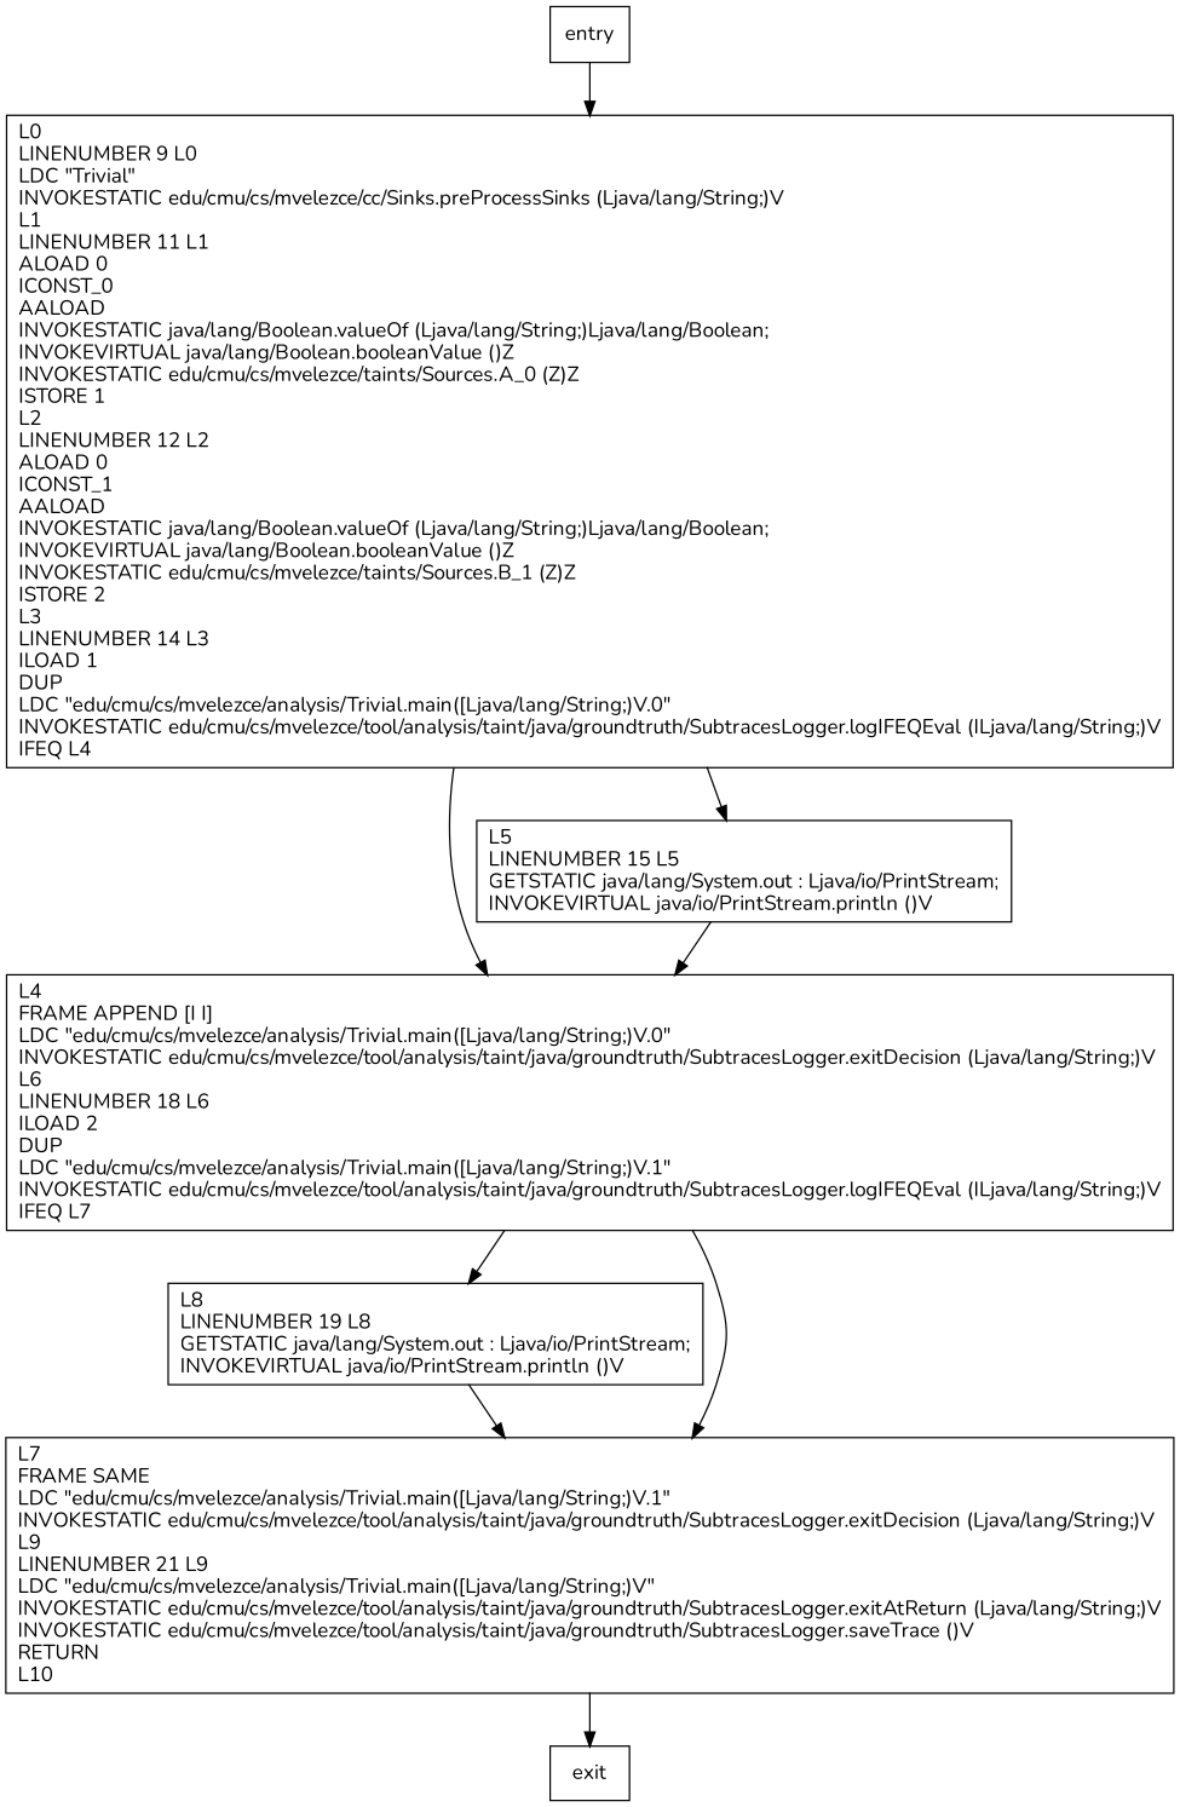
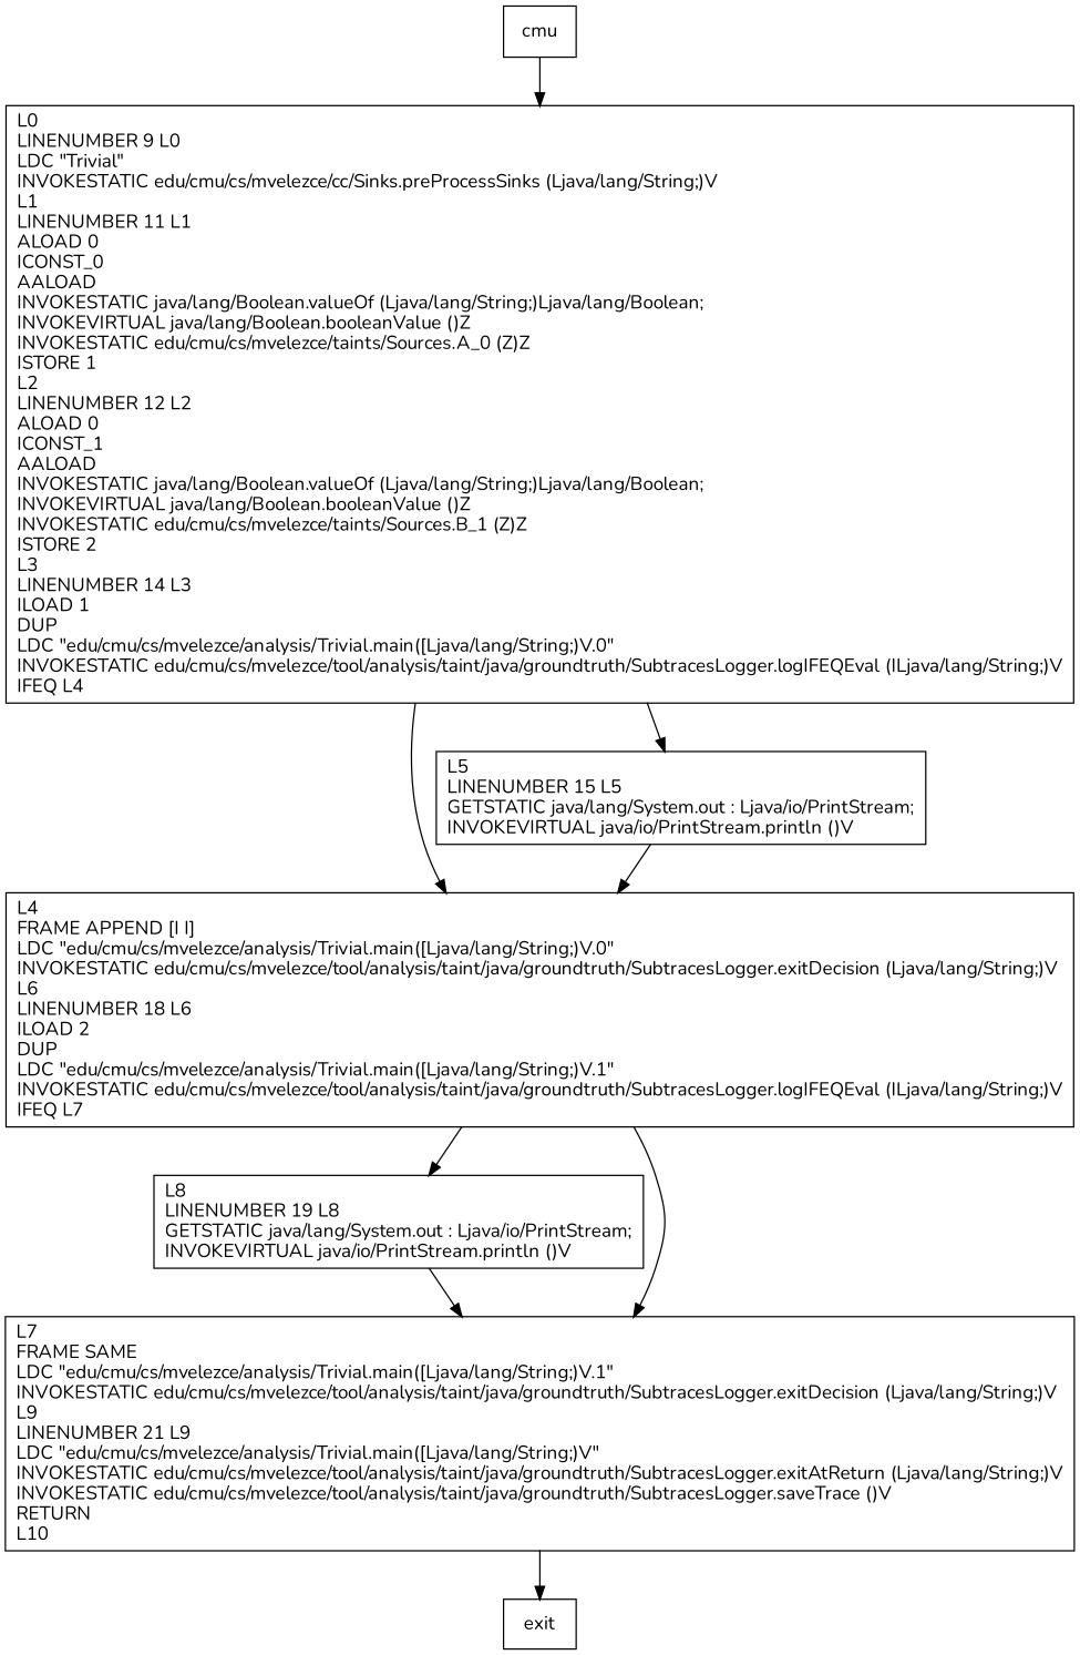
  digraph {
    fontname=Nunito
    node [shape=record fontname=Nunito]
    edge [fontname=Nunito]
    n1 [label="L8\lLINENUMBER 19 L8\lGETSTATIC java/lang/System.out : Ljava/io/PrintStream;\lINVOKEVIRTUAL java/io/PrintStream.println ()V\l"]
    n2 [label="L7\lFRAME SAME\lLDC \"edu/cmu/cs/mvelezce/analysis/Trivial.main([Ljava/lang/String;)V.1\"\lINVOKESTATIC edu/cmu/cs/mvelezce/tool/analysis/taint/java/groundtruth/SubtracesLogger.exitDecision (Ljava/lang/String;)V\lL9\lLINENUMBER 21 L9\lLDC \"edu/cmu/cs/mvelezce/analysis/Trivial.main([Ljava/lang/String;)V\"\lINVOKESTATIC edu/cmu/cs/mvelezce/tool/analysis/taint/java/groundtruth/SubtracesLogger.exitAtReturn (Ljava/lang/String;)V\lINVOKESTATIC edu/cmu/cs/mvelezce/tool/analysis/taint/java/groundtruth/SubtracesLogger.saveTrace ()V\lRETURN\lL10\l"]
    n3 [label="L4\lFRAME APPEND [I I]\lLDC \"edu/cmu/cs/mvelezce/analysis/Trivial.main([Ljava/lang/String;)V.0\"\lINVOKESTATIC edu/cmu/cs/mvelezce/tool/analysis/taint/java/groundtruth/SubtracesLogger.exitDecision (Ljava/lang/String;)V\lL6\lLINENUMBER 18 L6\lILOAD 2\lDUP\lLDC \"edu/cmu/cs/mvelezce/analysis/Trivial.main([Ljava/lang/String;)V.1\"\lINVOKESTATIC edu/cmu/cs/mvelezce/tool/analysis/taint/java/groundtruth/SubtracesLogger.logIFEQEval (ILjava/lang/String;)V\lIFEQ L7\l"]
    exit
    n5 [label="L0\lLINENUMBER 9 L0\lLDC \"Trivial\"\lINVOKESTATIC edu/cmu/cs/mvelezce/cc/Sinks.preProcessSinks (Ljava/lang/String;)V\lL1\lLINENUMBER 11 L1\lALOAD 0\lICONST_0\lAALOAD\lINVOKESTATIC java/lang/Boolean.valueOf (Ljava/lang/String;)Ljava/lang/Boolean;\lINVOKEVIRTUAL java/lang/Boolean.booleanValue ()Z\lINVOKESTATIC edu/cmu/cs/mvelezce/taints/Sources.A_0 (Z)Z\lISTORE 1\lL2\lLINENUMBER 12 L2\lALOAD 0\lICONST_1\lAALOAD\lINVOKESTATIC java/lang/Boolean.valueOf (Ljava/lang/String;)Ljava/lang/Boolean;\lINVOKEVIRTUAL java/lang/Boolean.booleanValue ()Z\lINVOKESTATIC edu/cmu/cs/mvelezce/taints/Sources.B_1 (Z)Z\lISTORE 2\lL3\lLINENUMBER 14 L3\lILOAD 1\lDUP\lLDC \"edu/cmu/cs/mvelezce/analysis/Trivial.main([Ljava/lang/String;)V.0\"\lINVOKESTATIC edu/cmu/cs/mvelezce/tool/analysis/taint/java/groundtruth/SubtracesLogger.logIFEQEval (ILjava/lang/String;)V\lIFEQ L4\l"]
    n6 [label="L5\lLINENUMBER 15 L5\lGETSTATIC java/lang/System.out : Ljava/io/PrintStream;\lINVOKEVIRTUAL java/io/PrintStream.println ()V\l"]
-   entry
+   entry [label=cmu]
    n1 -> n2
    n2 -> exit
    n3 -> n1
    n3 -> n2
    n5 -> n3
    n5 -> n6
    n6 -> n3
    entry -> n5
  }
